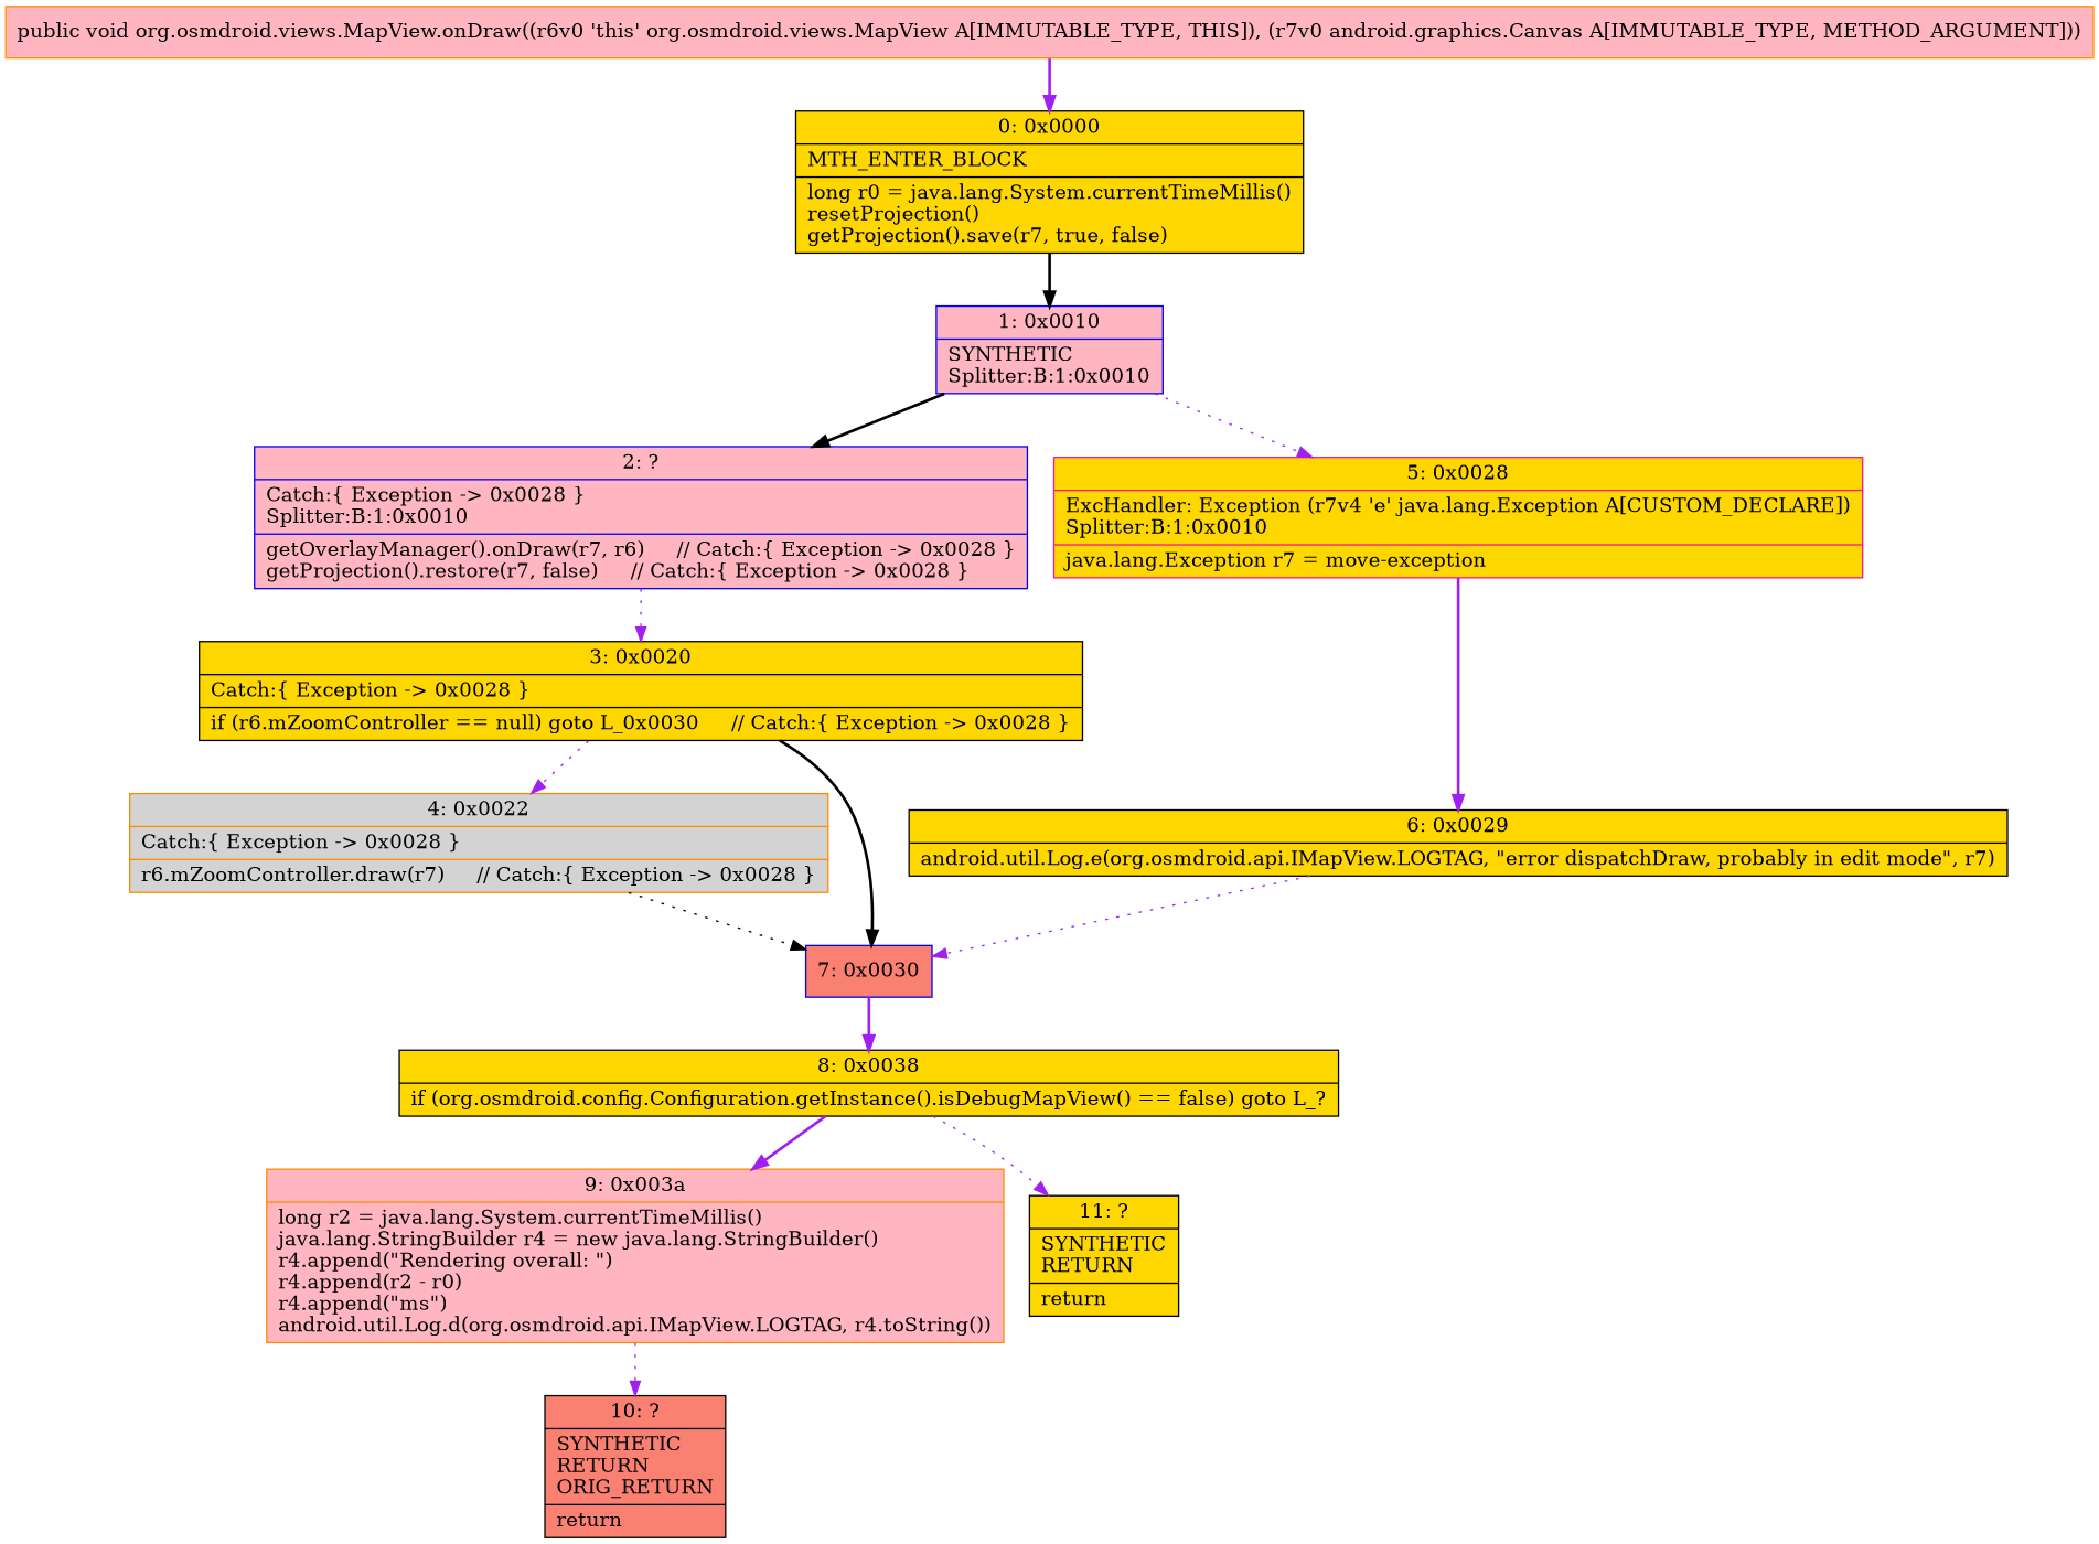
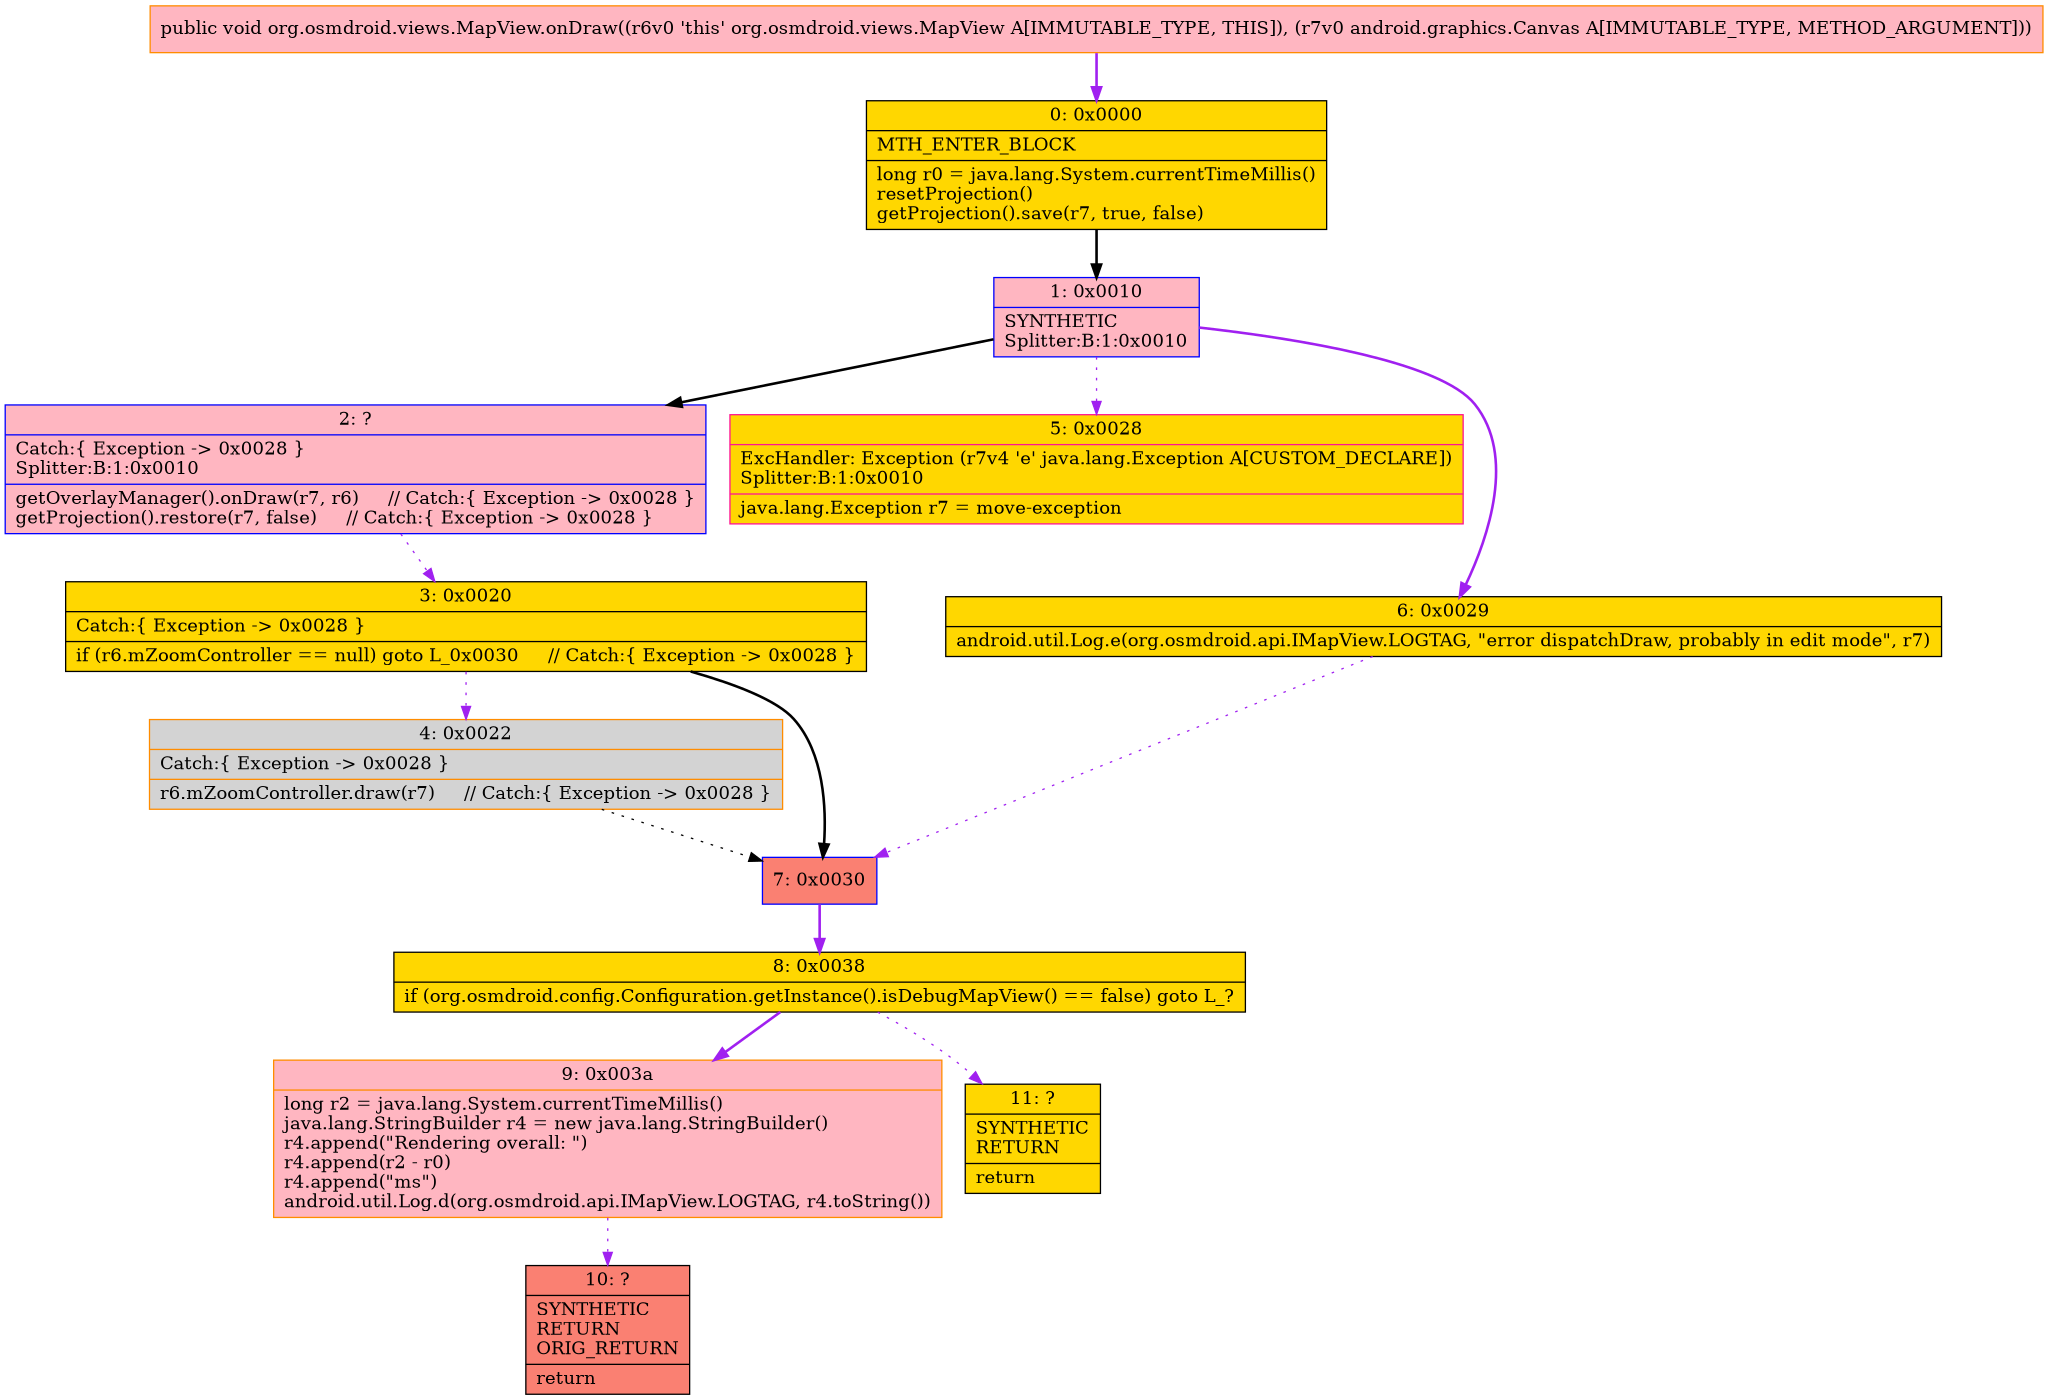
  digraph {
    node [color=black fillcolor=gold shape=record style=filled]
    edge [color=purple style=bold]
    n1 [label="{0\:\ 0x0000|MTH_ENTER_BLOCK\l|long r0 = java.lang.System.currentTimeMillis()\lresetProjection()\lgetProjection().save(r7, true, false)\l}"]
    n2 [color=blue fillcolor=lightpink label="{1\:\ 0x0010|SYNTHETIC\lSplitter:B:1:0x0010\l}"]
    n3 [color=blue fillcolor=lightpink label="{2\:\ ?|Catch:\{ Exception \-\> 0x0028 \}\lSplitter:B:1:0x0010\l|getOverlayManager().onDraw(r7, r6)     \/\/ Catch:\{ Exception \-\> 0x0028 \}\lgetProjection().restore(r7, false)     \/\/ Catch:\{ Exception \-\> 0x0028 \}\l}"]
    n4 [color=deeppink label="{5\:\ 0x0028|ExcHandler: Exception (r7v4 'e' java.lang.Exception A[CUSTOM_DECLARE])\lSplitter:B:1:0x0010\l|java.lang.Exception r7 = move\-exception\l}"]
    n5 [label="{3\:\ 0x0020|Catch:\{ Exception \-\> 0x0028 \}\l|if (r6.mZoomController == null) goto L_0x0030     \/\/ Catch:\{ Exception \-\> 0x0028 \}\l}"]
    n6 [label="{6\:\ 0x0029|android.util.Log.e(org.osmdroid.api.IMapView.LOGTAG, \"error dispatchDraw, probably in edit mode\", r7)\l}"]
    n7 [color=darkorange fillcolor=lightgrey label="{4\:\ 0x0022|Catch:\{ Exception \-\> 0x0028 \}\l|r6.mZoomController.draw(r7)     \/\/ Catch:\{ Exception \-\> 0x0028 \}\l}"]
    n8 [color=blue fillcolor=salmon label="{7\:\ 0x0030}"]
    n9 [label="{8\:\ 0x0038|if (org.osmdroid.config.Configuration.getInstance().isDebugMapView() == false) goto L_?\l}"]
    n10 [color=darkorange fillcolor=lightpink label="{9\:\ 0x003a|long r2 = java.lang.System.currentTimeMillis()\ljava.lang.StringBuilder r4 = new java.lang.StringBuilder()\lr4.append(\"Rendering overall: \")\lr4.append(r2 \- r0)\lr4.append(\"ms\")\landroid.util.Log.d(org.osmdroid.api.IMapView.LOGTAG, r4.toString())\l}"]
    n11 [label="{11\:\ ?|SYNTHETIC\lRETURN\l|return\l}"]
    n12 [fillcolor=salmon label="{10\:\ ?|SYNTHETIC\lRETURN\lORIG_RETURN\l|return\l}"]
    n13 [color=darkorange fillcolor=lightpink label="{public void org.osmdroid.views.MapView.onDraw((r6v0 'this' org.osmdroid.views.MapView A[IMMUTABLE_TYPE, THIS]), (r7v0 android.graphics.Canvas A[IMMUTABLE_TYPE, METHOD_ARGUMENT])) }"]
    n1 -> n2 [color=black]
    n2 -> n3 [color=black]
    n2 -> n4 [style=dotted]
    n3 -> n5 [style=dotted]
-   n4 -> n6
+   n2 -> n6
    n5 -> n7 [style=dotted]
    n5 -> n8 [color=black]
    n6 -> n8 [style=dotted]
    n7 -> n8 [color=black style=dotted]
    n8 -> n9
    n9 -> n10
    n9 -> n11 [style=dotted]
    n10 -> n12 [style=dotted]
    n13 -> n1
  }
